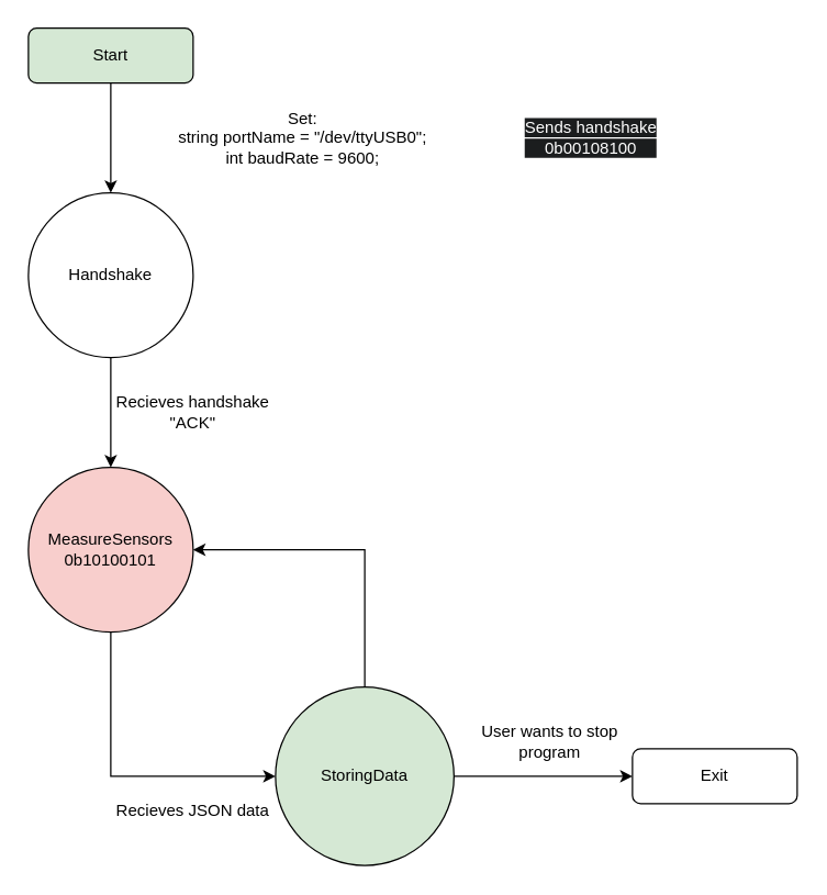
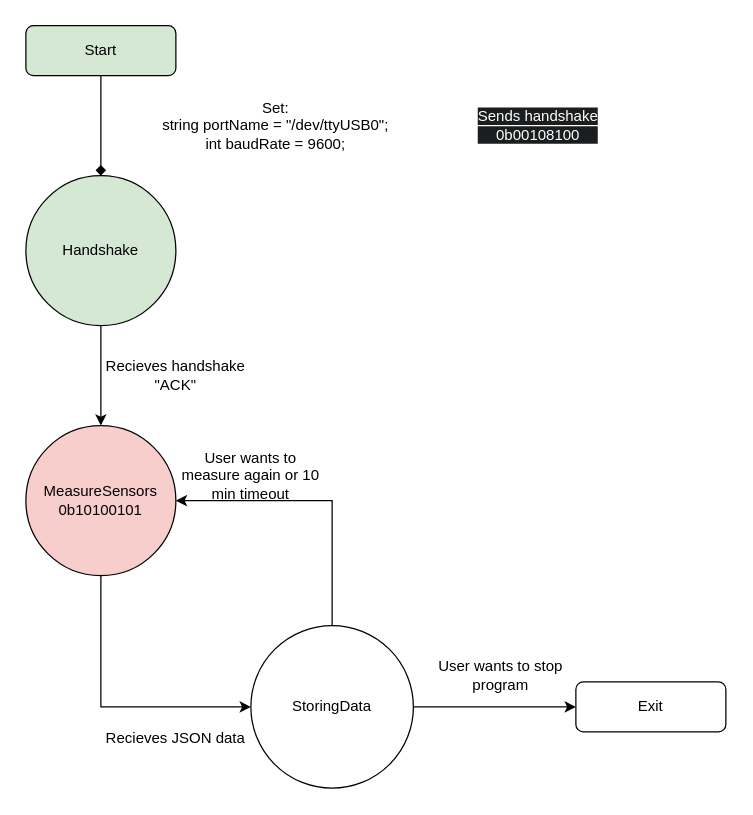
  <mxCell id="0" />
  <mxCell id="1" parent="0" />
- <mxCell id="2" style="edgeStyle=orthogonalEdgeStyle;rounded=0;orthogonalLoop=1;jettySize=auto;html=1;exitX=0.5;exitY=1;exitDx=0;exitDy=0;entryX=0.5;entryY=0;entryDx=0;entryDy=0;" edge="1" parent="1" source="3" target="5"><mxGeometry relative="1" as="geometry" /></mxCell>
+ <mxCell id="2" style="edgeStyle=orthogonalEdgeStyle;rounded=0;orthogonalLoop=1;jettySize=auto;html=1;exitX=0.5;exitY=1;exitDx=0;exitDy=0;entryX=0.5;entryY=0;entryDx=0;entryDy=0;endArrow=diamond;" edge="1" parent="1" source="3" target="5"><mxGeometry relative="1" as="geometry" /></mxCell>
  <mxCell id="3" value="Start" style="rounded=1;whiteSpace=wrap;html=1;fillColor=#d5e8d4;" vertex="1" parent="1"><mxGeometry x="20" y="20" width="120" height="40" as="geometry" /></mxCell>
  <mxCell id="4" style="edgeStyle=orthogonalEdgeStyle;rounded=0;orthogonalLoop=1;jettySize=auto;html=1;entryX=0.5;entryY=0;entryDx=0;entryDy=0;" edge="1" parent="1" source="5" target="9"><mxGeometry relative="1" as="geometry" /></mxCell>
- <mxCell id="5" value="Handshake" style="ellipse;whiteSpace=wrap;html=1;aspect=fixed;" vertex="1" parent="1"><mxGeometry x="20" y="140" width="120" height="120" as="geometry" /></mxCell>
+ <mxCell id="5" value="Handshake" style="ellipse;whiteSpace=wrap;html=1;aspect=fixed;fillColor=#d5e8d4;" vertex="1" parent="1"><mxGeometry x="20" y="140" width="120" height="120" as="geometry" /></mxCell>
  <mxCell id="6" value="Recieves handshake&lt;div&gt;&quot;ACK&quot;&lt;/div&gt;" style="text;html=1;align=center;verticalAlign=middle;whiteSpace=wrap;rounded=0;" vertex="1" parent="1"><mxGeometry x="80" y="280" width="120" height="40" as="geometry" /></mxCell>
  <mxCell id="7" value="&lt;span style=&quot;color: rgb(255, 255, 255); font-family: Helvetica; font-size: 12px; font-style: normal; font-variant-ligatures: normal; font-variant-caps: normal; font-weight: 400; letter-spacing: normal; orphans: 2; text-align: center; text-indent: 0px; text-transform: none; widows: 2; word-spacing: 0px; -webkit-text-stroke-width: 0px; white-space: normal; background-color: rgb(27, 29, 30); text-decoration-thickness: initial; text-decoration-style: initial; text-decoration-color: initial; display: inline !important; float: none;&quot;&gt;Sends handshake&lt;/span&gt;&lt;div style=&quot;forced-color-adjust: none; box-shadow: none !important; color: rgb(255, 255, 255); font-family: Helvetica; font-size: 12px; font-style: normal; font-variant-ligatures: normal; font-variant-caps: normal; font-weight: 400; letter-spacing: normal; orphans: 2; text-align: center; text-indent: 0px; text-transform: none; widows: 2; word-spacing: 0px; -webkit-text-stroke-width: 0px; white-space: normal; background-color: rgb(27, 29, 30); text-decoration-thickness: initial; text-decoration-style: initial; text-decoration-color: initial;&quot;&gt;0b00108100&lt;/div&gt;" style="text;html=1;align=center;verticalAlign=middle;whiteSpace=wrap;rounded=0;" vertex="1" parent="1"><mxGeometry x="370" y="80" width="120" height="40" as="geometry" /></mxCell>
  <mxCell id="8" style="edgeStyle=orthogonalEdgeStyle;rounded=0;orthogonalLoop=1;jettySize=auto;html=1;exitX=0.5;exitY=1;exitDx=0;exitDy=0;entryX=0;entryY=0.5;entryDx=0;entryDy=0;" edge="1" parent="1" source="9" target="12"><mxGeometry relative="1" as="geometry" /></mxCell>
  <mxCell id="9" value="MeasureSensors&lt;div&gt;0b10100101&lt;/div&gt;" style="ellipse;whiteSpace=wrap;html=1;fillColor=#f8cecc;" vertex="1" parent="1"><mxGeometry x="20" y="340" width="120" height="120" as="geometry" /></mxCell>
  <mxCell id="10" style="edgeStyle=orthogonalEdgeStyle;rounded=0;orthogonalLoop=1;jettySize=auto;html=1;exitX=0.5;exitY=0;exitDx=0;exitDy=0;entryX=1;entryY=0.5;entryDx=0;entryDy=0;" edge="1" parent="1" source="12" target="9"><mxGeometry relative="1" as="geometry" /></mxCell>
  <mxCell id="11" style="edgeStyle=orthogonalEdgeStyle;rounded=0;orthogonalLoop=1;jettySize=auto;html=1;exitX=1;exitY=0.5;exitDx=0;exitDy=0;entryX=0;entryY=0.5;entryDx=0;entryDy=0;" edge="1" parent="1" source="12" target="15"><mxGeometry relative="1" as="geometry" /></mxCell>
- <mxCell id="12" value="StoringData" style="ellipse;whiteSpace=wrap;html=1;aspect=fixed;fillColor=#d5e8d4;" vertex="1" parent="1"><mxGeometry x="200" y="500" width="130" height="130" as="geometry" /></mxCell>
+ <mxCell id="12" value="StoringData" style="ellipse;whiteSpace=wrap;html=1;aspect=fixed;" vertex="1" parent="1"><mxGeometry x="200" y="500" width="130" height="130" as="geometry" /></mxCell>
  <mxCell id="13" value="Recieves JSON data" style="text;html=1;align=center;verticalAlign=middle;whiteSpace=wrap;rounded=0;" vertex="1" parent="1"><mxGeometry x="80" y="570" width="120" height="40" as="geometry" /></mxCell>
+ <mxCell id="14" value="User wants to measure again or 10 min timeout" style="text;html=1;align=center;verticalAlign=middle;whiteSpace=wrap;rounded=0;" vertex="1" parent="1"><mxGeometry x="140" y="360" width="120" height="40" as="geometry" /></mxCell>
  <mxCell id="15" value="Exit" style="rounded=1;whiteSpace=wrap;html=1;" vertex="1" parent="1"><mxGeometry x="460" y="545" width="120" height="40" as="geometry" /></mxCell>
  <mxCell id="16" value="User wants to stop&lt;div&gt;program&lt;/div&gt;" style="text;html=1;align=center;verticalAlign=middle;whiteSpace=wrap;rounded=0;" vertex="1" parent="1"><mxGeometry x="340" y="520" width="120" height="40" as="geometry" /></mxCell>
  <mxCell id="17" value="&lt;div&gt;Set:&lt;/div&gt;string portName = &quot;/dev/ttyUSB0&quot;;&lt;div&gt;int baudRate = 9600;&lt;/div&gt;" style="text;html=1;align=center;verticalAlign=middle;whiteSpace=wrap;rounded=0;" vertex="1" parent="1"><mxGeometry x="80" y="70" width="280" height="60" as="geometry" /></mxCell>
